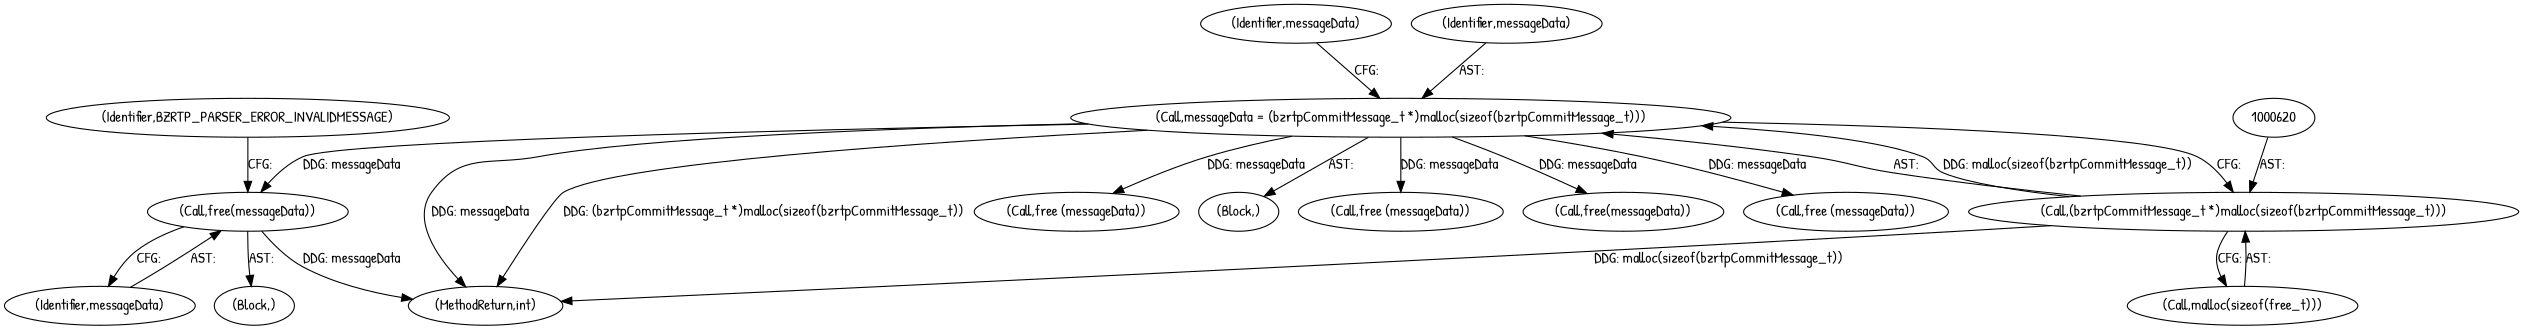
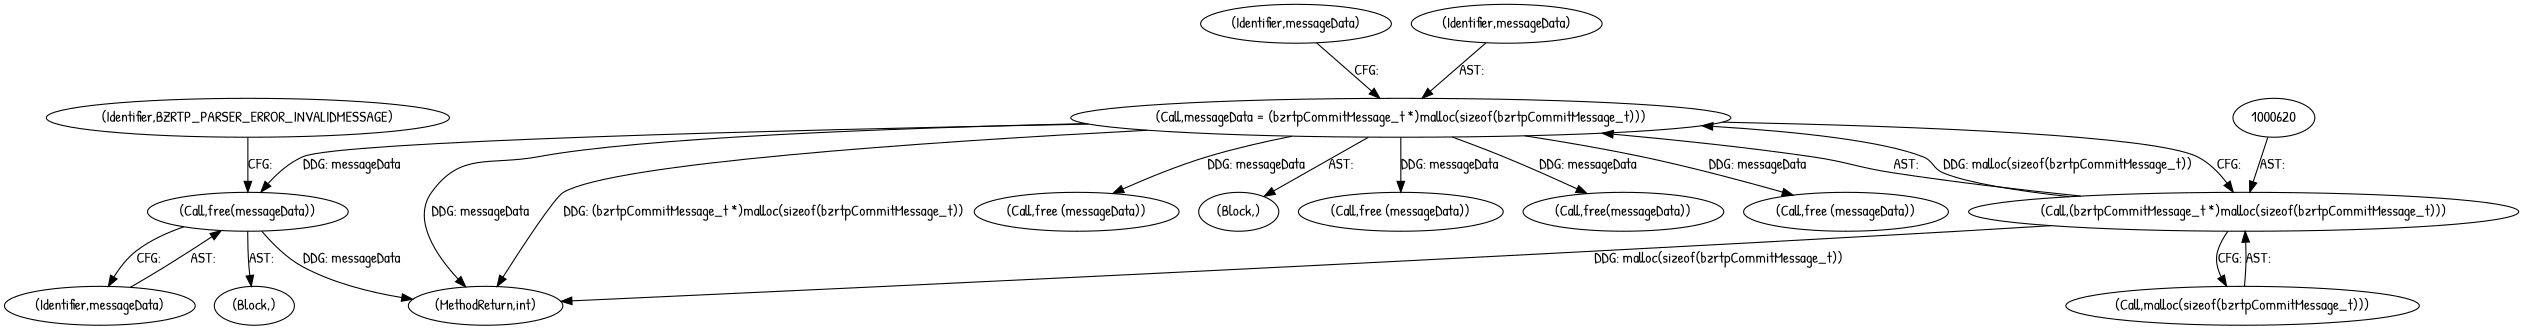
  digraph {
    fontname="Patrick Hand"
    node [fontname="Patrick Hand"]
    edge [fontname="Patrick Hand"]
    n1 [label="(Call,free(messageData))"]
    n2 [label="(Block,)"]
    n3 [label="(Identifier,messageData)"]
    n4 [label="(MethodReturn,int)"]
    n5 [label="(Call,messageData = (bzrtpCommitMessage_t *)malloc(sizeof(bzrtpCommitMessage_t)))"]
    n6 [label="(Call,(bzrtpCommitMessage_t *)malloc(sizeof(bzrtpCommitMessage_t)))"]
    n7 [label="(Call,free (messageData))"]
    n8 [label="(Block,)"]
    n9 [label="(Call,free (messageData))"]
    n10 [label="(Call,free(messageData))"]
    n11 [label="(Call,free (messageData))"]
-   n12 [label="(Call,malloc(sizeof(free_t)))"]
+   n12 [label="(Call,malloc(sizeof(bzrtpCommitMessage_t)))"]
    n13 [label="(Identifier,messageData)"]
    n14 [label="(Identifier,BZRTP_PARSER_ERROR_INVALIDMESSAGE)"]
    n15 [label="(Identifier,messageData)"]
    1000620
    n1 -> n2 [label="AST: "]
    n1 -> n3 [label="CFG: "]
    n1 -> n4 [label="DDG: messageData"]
    n3 -> n1 [label="AST: "]
    n5 -> n1 [label="DDG: messageData"]
    n5 -> n4 [label="DDG: messageData"]
    n5 -> n4 [label="DDG: (bzrtpCommitMessage_t *)malloc(sizeof(bzrtpCommitMessage_t))"]
    n5 -> n6 [label="CFG: "]
    n5 -> n7 [label="DDG: messageData"]
    n5 -> n8 [label="AST: "]
    n5 -> n9 [label="DDG: messageData"]
    n5 -> n10 [label="DDG: messageData"]
    n5 -> n11 [label="DDG: messageData"]
    n6 -> n4 [label="DDG: malloc(sizeof(bzrtpCommitMessage_t))"]
    n6 -> n5 [label="AST: "]
    n6 -> n5 [label="DDG: malloc(sizeof(bzrtpCommitMessage_t))"]
    n6 -> n12 [label="CFG: "]
    n12 -> n6 [label="AST: "]
    n13 -> n5 [label="CFG: "]
    n14 -> n1 [label="CFG: "]
    n15 -> n5 [label="AST: "]
    1000620 -> n6 [label="AST: "]
  }
